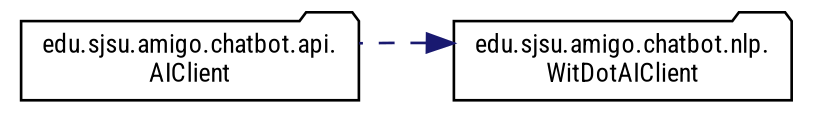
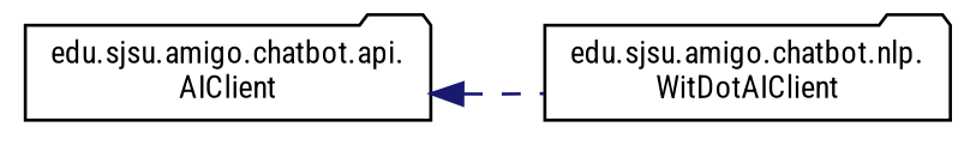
  digraph {
    rankdir=LR
    fontname="Roboto Condensed"
    node [color=black fillcolor=white fontname="Roboto Condensed" fontsize=10 shape=folder style=filled]
    n1 [height=0.2 label="edu.sjsu.amigo.chatbot.api.\lAIClient" width=0.4]
    n2 [height=0.2 label="edu.sjsu.amigo.chatbot.nlp.\lWitDotAIClient" width=0.4]
-   n2 -> n1 [color=midnightblue dir=back fontname="Roboto Condensed" fontsize=10 labelfontname=Helvetica labelfontsize=10 style=dashed]
+   n1 -> n2 [color=midnightblue dir=back fontname="Roboto Condensed" fontsize=10 labelfontname=Helvetica labelfontsize=10 style=dashed]
  }
